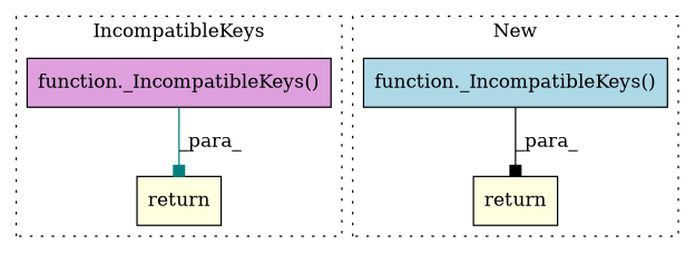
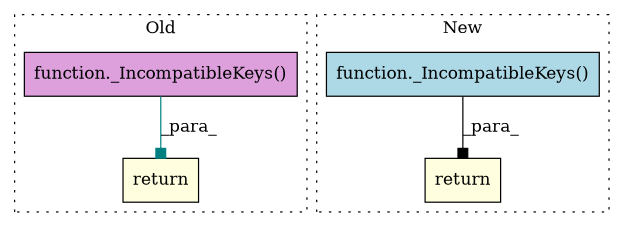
  digraph {
    node [a=75 l=7 shape=box style=filled fillcolor=lightyellow]
    edge [arrowhead=box]
    n1 [l=64 label="function._IncompatibleKeys()" s=25083 fillcolor=plum]
    n2 [a=93 label=return s=25076]
    n3 [a=93 label=return s=20498]
    n4 [l=52 label="function._IncompatibleKeys()" s=20505 fillcolor=lightblue]
    subgraph cluster_1 {
-     label=IncompatibleKeys
+     label=Old
      style=dotted
      n1
      n2
    }
    subgraph cluster_2 {
      label=New
      style=dotted
      n3
      n4
    }
    n1 -> n2 [label=_para_ color=teal]
    n4 -> n3 [label=_para_ color=black]
  }
